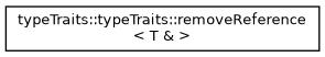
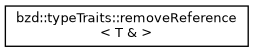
  digraph {
    rankdir=LR
-   n1 [color=black fillcolor=white fontname=Helvetica fontsize=10 height=0.2 label="typeTraits::typeTraits::removeReference\l\< T & \>" shape=record style=filled width=0.4]
+   n1 [color=black fillcolor=white fontname=Helvetica fontsize=10 height=0.2 label="bzd::typeTraits::removeReference\l\< T & \>" shape=record style=filled width=0.4]
  }
